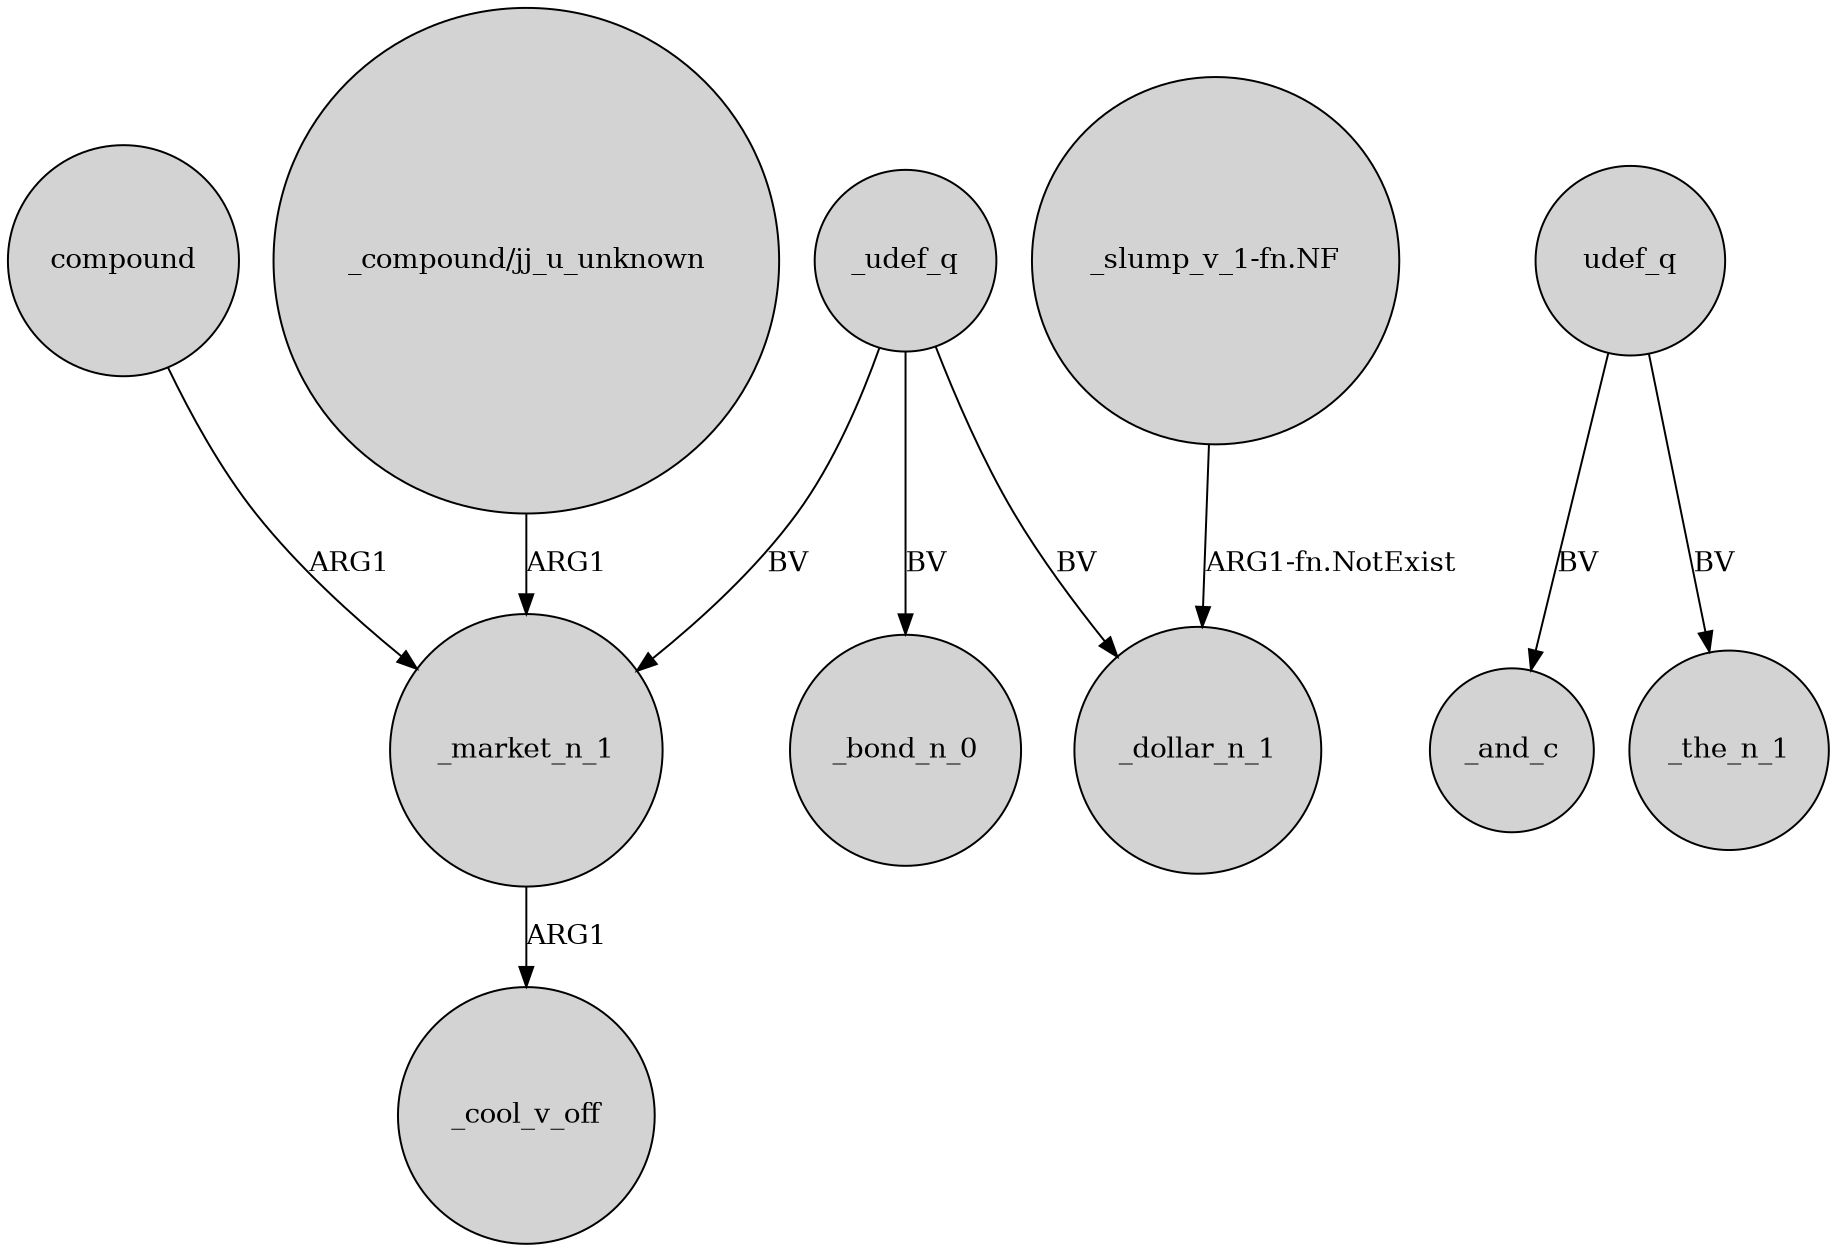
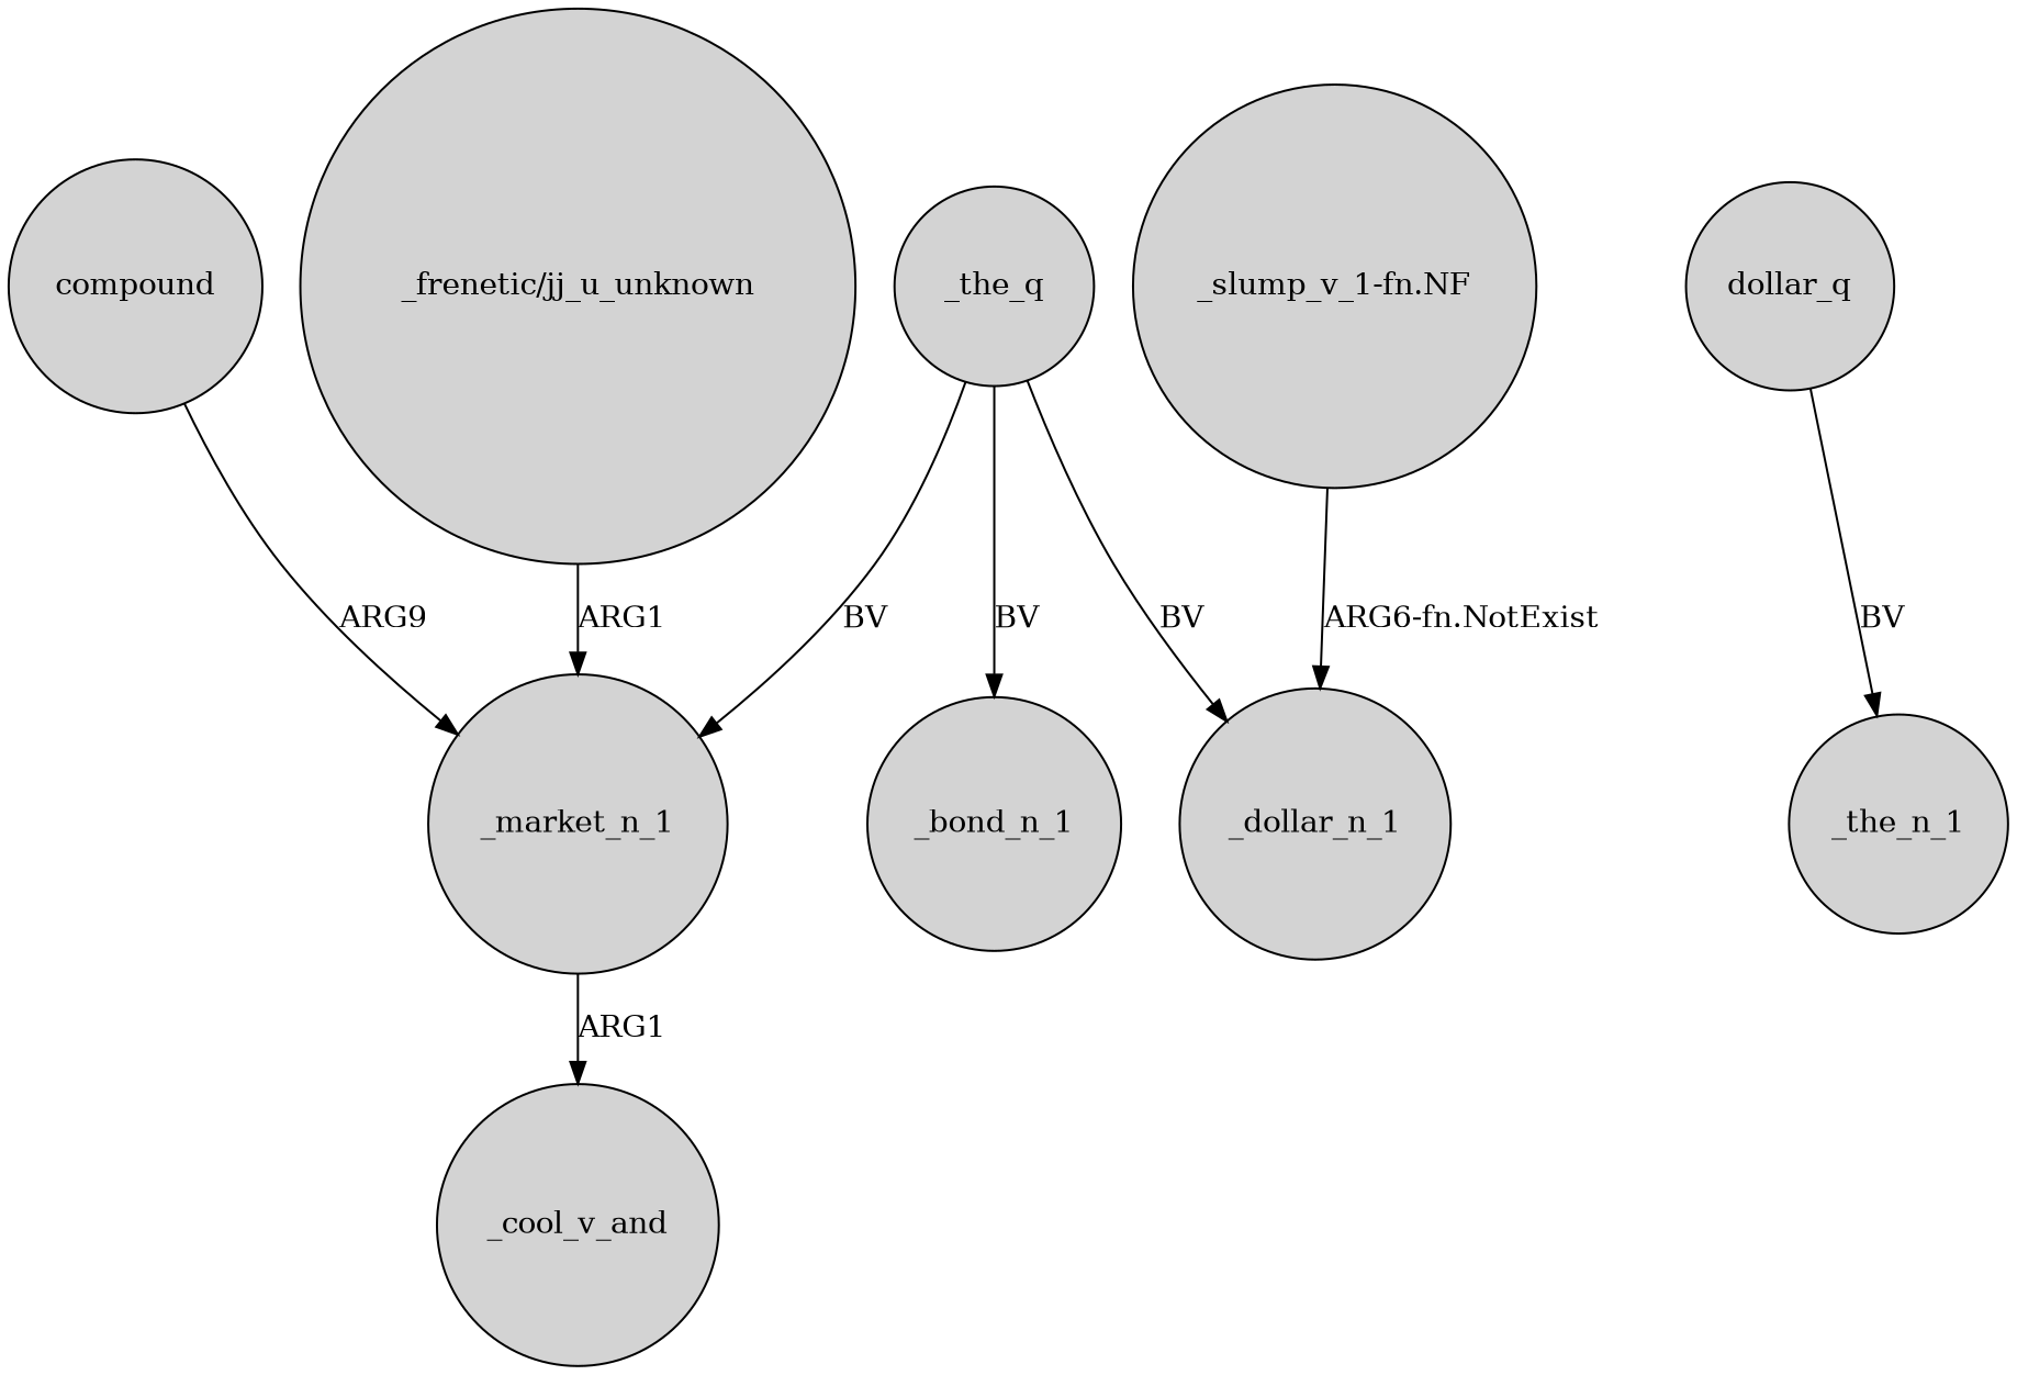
  digraph {
    node [shape=circle style=filled]
    _market_n_1
-   _cool_v_off
+   _cool_v_off [label=_cool_v_and]
    compound
-   udef_q
-   _and_c
+   udef_q [label=dollar_q]
    n6 [label=_the_n_1]
-   _the_q [label=_udef_q]
-   _bond_n_1 [label=_bond_n_0]
+   _the_q
+   _bond_n_1
    _dollar_n_1
    "_slump_v_1-fn.NF"
-   "_frenetic/jj_u_unknown" [label="_compound/jj_u_unknown"]
+   "_frenetic/jj_u_unknown"
    _market_n_1 -> _cool_v_off [label=ARG1]
-   compound -> _market_n_1 [label=ARG1]
-   udef_q -> _and_c [label=BV]
+   compound -> _market_n_1 [label=ARG9]
    udef_q -> n6 [label=BV]
    _the_q -> _market_n_1 [label=BV]
    _the_q -> _bond_n_1 [label=BV]
    _the_q -> _dollar_n_1 [label=BV]
-   "_slump_v_1-fn.NF" -> _dollar_n_1 [label="ARG1-fn.NotExist"]
+   "_slump_v_1-fn.NF" -> _dollar_n_1 [label="ARG6-fn.NotExist"]
    "_frenetic/jj_u_unknown" -> _market_n_1 [label=ARG1]
  }
